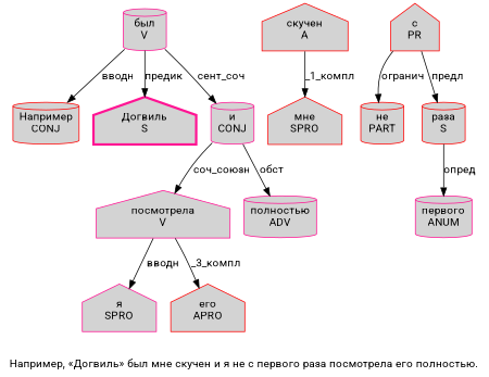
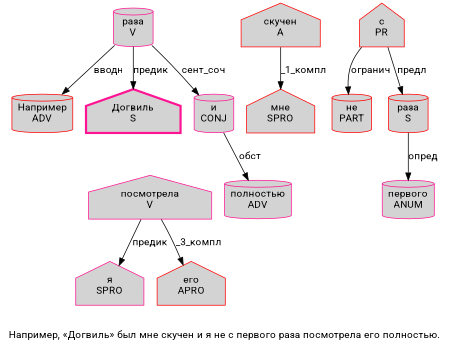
  digraph {
    fontname=Roboto
    label="Например, «Догвиль» был мне скучен и я не с первого раза посмотрела его полностью."
    node [color=red fillcolor=lightgray fontname=Roboto penwidth=1 shape=cylinder style=filled]
    edge [fontname=Roboto]
-   n1 [label="Например\nCONJ"]
+   n1 [label="Например\nADV"]
    n2 [color=deeppink label="Догвиль\nS" penwidth=3 shape=house]
-   n3 [color=deeppink label="был\nV"]
+   n3 [color=deeppink label="раза\nV"]
    n4 [color=deeppink label="и\nCONJ"]
    n5 [label="скучен\nA" shape=house]
    n6 [label="мне\nSPRO" shape=house]
    n7 [color=deeppink label="посмотрела\nV" shape=house]
    n8 [color=deeppink label="полностью\nADV"]
    n9 [color=deeppink label="я\nSPRO" shape=house]
    n10 [label="его\nAPRO" shape=house]
    n11 [label="не\nPART"]
    n12 [label="с\nPR" shape=house]
    n13 [label="раза\nS"]
    n14 [color=deeppink label="первого\nANUM"]
    n3 -> n1 [label="вводн"]
    n3 -> n2 [label="предик"]
    n3 -> n4 [label="сент_соч"]
-   n4 -> n7 [label="соч_союзн"]
    n4 -> n8 [label="обст"]
    n5 -> n6 [label="_1_компл"]
-   n7 -> n9 [label="вводн"]
+   n7 -> n9 [label="предик"]
    n7 -> n10 [label="_3_компл"]
    n12 -> n11 [label="огранич"]
    n12 -> n13 [label="предл"]
    n13 -> n14 [label="опред"]
  }
